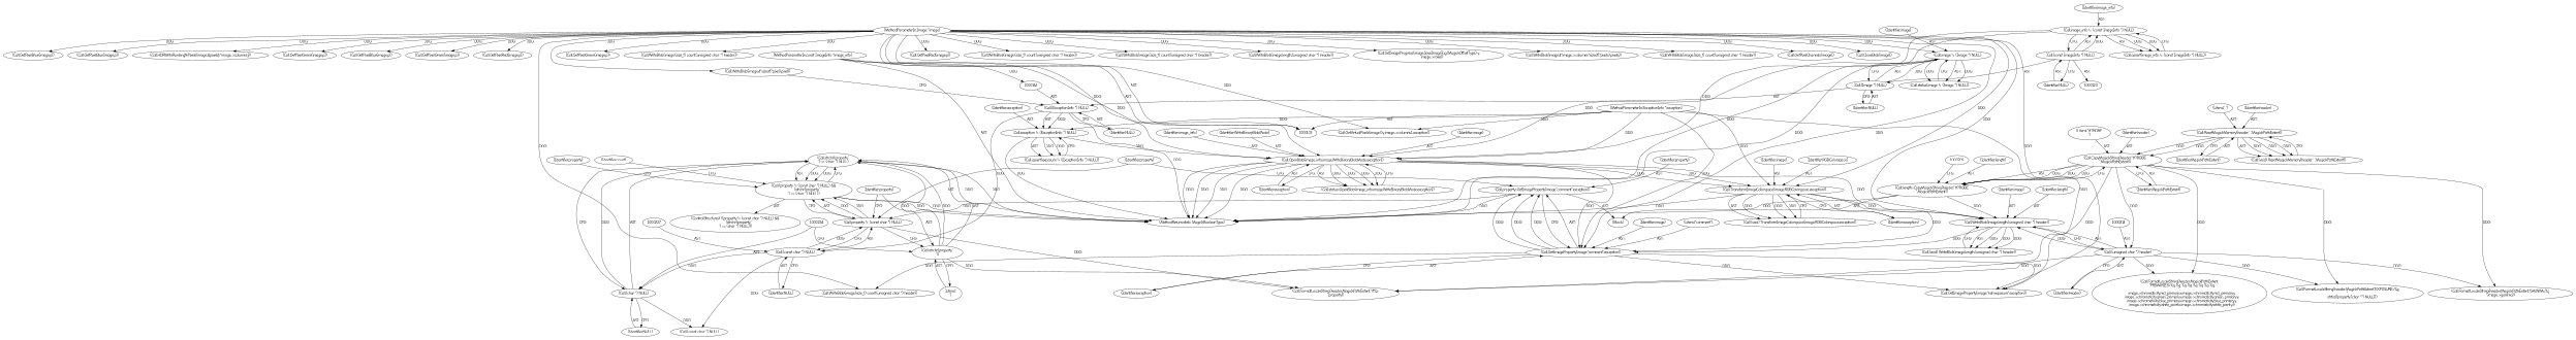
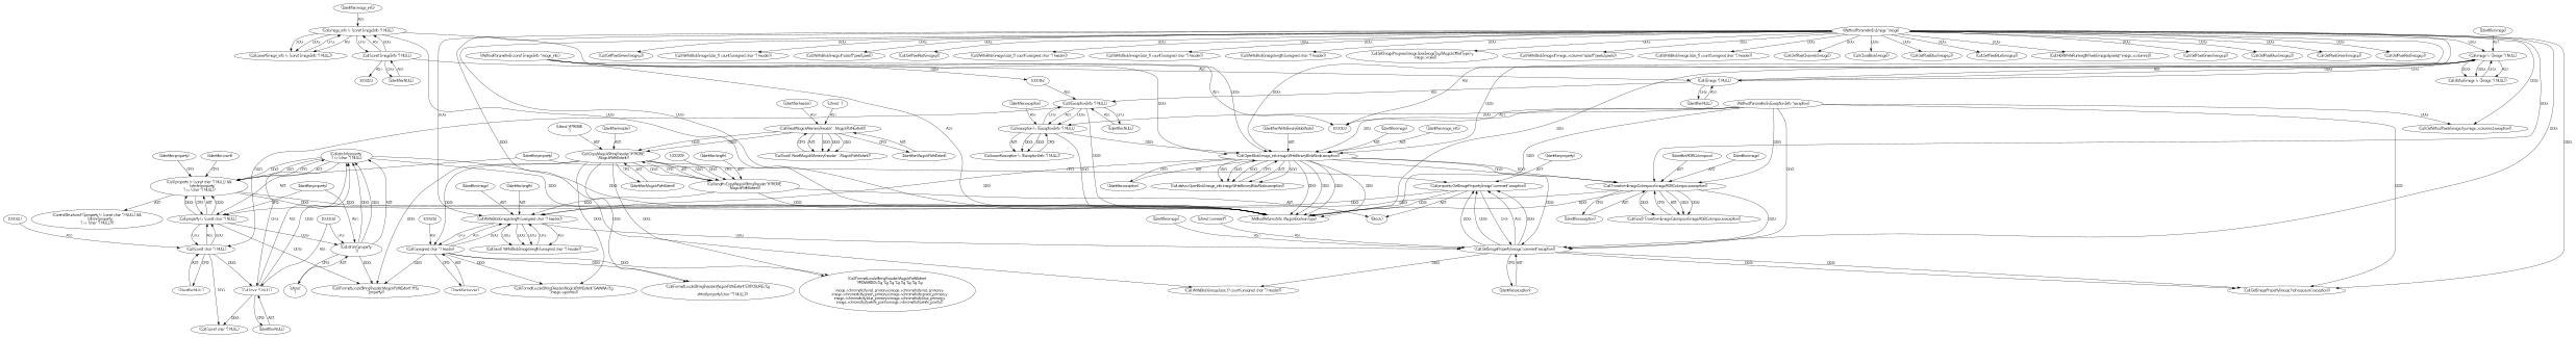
  digraph {
    fontname="Comic Neue"
    node [fontname="Comic Neue"]
    edge [fontname="Comic Neue"]
    n1 [label="(Call,strchr(property,'\n') == (char *) NULL)"]
    n2 [label="(Call,(char *) NULL)"]
    n3 [label="(Call,(property != (const char *) NULL) &&\n      (strchr(property,'\n') == (char *) NULL))"]
    n4 [label="(MethodReturn,static MagickBooleanType)"]
    n5 [label="(Call,(const char *) NULL)"]
    n6 [label="(Identifier,NULL)"]
    n7 [label="(Call,property != (const char *) NULL)"]
    n8 [label="(ControlStructure,if ((property != (const char *) NULL) &&\n      (strchr(property,'\n') == (char *) NULL)))"]
    n9 [label="(Call,strchr(property,'\n'))"]
    n10 [label="(Literal,'\n')"]
    n11 [label="(Call,FormatLocaleString(header,MagickPathExtent,\"#%s\n\",property))"]
    n12 [label="(Call,(const char *) NULL)"]
    n13 [label="(Identifier,NULL)"]
    n14 [label="(Call,property=GetImageProperty(image,\"comment\",exception))"]
    n15 [label="(Call,GetImageProperty(image,\"comment\",exception))"]
    n16 [label="(Block,)"]
    n17 [label="(Call,WriteBlob(image,(size_t) count,(unsigned char *) header))"]
    n18 [label="(Identifier,exception)"]
    n19 [label="(Call,GetImageProperty(image,\"hdr:exposure\",exception))"]
    n20 [label="(Call,WriteBlob(image,length,(unsigned char *) header))"]
    n21 [label="(Call,(unsigned char *) header)"]
    n22 [label="(Call,(void) WriteBlob(image,length,(unsigned char *) header))"]
    n23 [label="(Call,FormatLocaleString(header,MagickPathExtent,\"EXPOSURE=%g\n\",\n        strtod(property,(char **) NULL)))"]
    n24 [label="(Call,FormatLocaleString(header,MagickPathExtent,\"GAMMA=%g\n\",image->gamma))"]
    n25 [label="(Call,FormatLocaleString(header,MagickPathExtent,\n    \"PRIMARIES=%g %g %g %g %g %g %g %g\n\",\n    image->chromaticity.red_primary.x,image->chromaticity.red_primary.y,\n    image->chromaticity.green_primary.x,image->chromaticity.green_primary.y,\n    image->chromaticity.blue_primary.x,image->chromaticity.blue_primary.y,\n    image->chromaticity.white_point.x,image->chromaticity.white_point.y))"]
    n26 [label="(Identifier,header)"]
    n27 [label="(Call,TransformImageColorspace(image,RGBColorspace,exception))"]
    n28 [label="(Identifier,exception)"]
    n29 [label="(Call,(void) TransformImageColorspace(image,RGBColorspace,exception))"]
    n30 [label="(Call,OpenBlob(image_info,image,WriteBinaryBlobMode,exception))"]
    n31 [label="(Identifier,exception)"]
    n32 [label="(Call,status=OpenBlob(image_info,image,WriteBinaryBlobMode,exception))"]
    n33 [label="(Call,image_info != (const ImageInfo *) NULL)"]
    n34 [label="(Call,(const ImageInfo *) NULL)"]
    n35 [label="(Call,assert(image_info != (const ImageInfo *) NULL))"]
    n36 [label="(Call,(Image *) NULL)"]
    n37 [label="(Identifier,NULL)"]
    1000123
    n39 [label="(MethodParameterIn,const ImageInfo *image_info)"]
    1000103
    1000162
    n42 [label="(Call,image != (Image *) NULL)"]
    n43 [label="(Call,(ExceptionInfo *) NULL)"]
    n44 [label="(Identifier,NULL)"]
    n45 [label="(Call,status(image != (Image *) NULL))"]
    n46 [label="(MethodParameterIn,Image *image)"]
    n47 [label="(Call,GetPixelGreen(image,p))"]
    n48 [label="(Call,WriteBlob(image,(size_t) count,(unsigned char *) header))"]
    n49 [label="(Call,WriteBlob(image,4*sizeof(*pixel),pixel))"]
    n50 [label="(Call,GetPixelRed(image,p))"]
    n51 [label="(Call,WriteBlob(image,(size_t) count,(unsigned char *) header))"]
    n52 [label="(Call,WriteBlob(image,(size_t) count,(unsigned char *) header))"]
    n53 [label="(Call,WriteBlob(image,length,(unsigned char *) header))"]
    n54 [label="(Call,SetImageProgress(image,SaveImageTag,(MagickOffsetType) y,\n      image->rows))"]
    n55 [label="(Call,WriteBlob(image,4*image->columns*sizeof(*pixels),pixels))"]
    n56 [label="(Call,WriteBlob(image,(size_t) count,(unsigned char *) header))"]
    n57 [label="(Call,GetPixelChannels(image))"]
    n58 [label="(Call,CloseBlob(image))"]
    n59 [label="(Call,GetPixelBlue(image,p))"]
    n60 [label="(Call,GetVirtualPixels(image,0,y,image->columns,1,exception))"]
    n61 [label="(Call,GetPixelBlue(image,p))"]
    n62 [label="(Call,HDRWriteRunlengthPixels(image,&pixels[i*image->columns]))"]
    n63 [label="(Call,GetPixelGreen(image,p))"]
    n64 [label="(Call,GetPixelBlue(image,p))"]
    n65 [label="(Call,GetPixelGreen(image,p))"]
    n66 [label="(Call,GetPixelRed(image,p))"]
    n67 [label="(Call,exception != (ExceptionInfo *) NULL)"]
    n68 [label="(Identifier,NULL)"]
-   n69 [label="(Call,assert(exposure != (ExceptionInfo *) NULL))"]
+   n69 [label="(Call,assert(exception != (ExceptionInfo *) NULL))"]
    n70 [label="(MethodParameterIn,ExceptionInfo *exception)"]
    n71 [label="(Call,length=CopyMagickString(header,\"#?RGBE\n\",MagickPathExtent))"]
    n72 [label="(Call,CopyMagickString(header,\"#?RGBE\n\",MagickPathExtent))"]
    n73 [label="(Identifier,MagickPathExtent)"]
    n74 [label="(Call,ResetMagickMemory(header,' ',MagickPathExtent))"]
    n75 [label="(Identifier,MagickPathExtent)"]
    n76 [label="(Call,(void) ResetMagickMemory(header,' ',MagickPathExtent))"]
    n77 [label="(Identifier,image)"]
    n78 [label="(Identifier,image)"]
    n79 [label="(Identifier,exception)"]
    n80 [label="(Identifier,image)"]
    n81 [label="(Identifier,property)"]
    n82 [label="(Identifier,property)"]
    n83 [label="(Identifier,image)"]
    n84 [label="(Identifier,length)"]
    n85 [label="(Identifier,image_info)"]
    n86 [label="(Literal,\"#?RGBE\n\")"]
    n87 [label="(Identifier,image)"]
    n88 [label="(Identifier,header)"]
    n89 [label="(Identifier,image_info)"]
    n90 [label="(Identifier,RGBColorspace)"]
    n91 [label="(Identifier,property)"]
    n92 [label="(Identifier,property)"]
    n93 [label="(Identifier,header)"]
    n94 [label="(Identifier,WriteBinaryBlobMode)"]
    n95 [label="(Literal,' ')"]
    n96 [label="(Identifier,length)"]
    n97 [label="(Literal,\"comment\")"]
    n98 [label="(Identifier,count)"]
    1000234
    1000209
    1000214
    1000227
    n1 -> n2 [label="CFG: "]
    n1 -> n3 [label="AST: "]
    n1 -> n3 [label="DDG: "]
    n1 -> n3 [label="DDG: "]
    n1 -> n4 [label="DDG: "]
    n1 -> n4 [label="DDG: "]
    n2 -> n1 [label="AST: "]
    n2 -> n1 [label="DDG: "]
    n2 -> n5 [label="DDG: "]
    n2 -> n6 [label="CFG: "]
    n3 -> n1 [label="CFG: "]
    n3 -> n4 [label="DDG: "]
    n3 -> n4 [label="DDG: "]
    n3 -> n7 [label="CFG: "]
    n3 -> n8 [label="AST: "]
    n6 -> n2 [label="AST: "]
    n7 -> n3 [label="AST: "]
    n7 -> n3 [label="DDG: "]
    n7 -> n3 [label="DDG: "]
-   n7 -> n9 [label="CFG: "]
+   n7 -> n9 [label="DDG: "]
    n7 -> n11 [label="DDG: "]
    n7 -> n12 [label="CFG: "]
    n9 -> n1 [label="AST: "]
    n9 -> n1 [label="DDG: "]
    n9 -> n1 [label="DDG: "]
    n9 -> n10 [label="CFG: "]
    n9 -> n11 [label="DDG: "]
    n10 -> n9 [label="AST: "]
    n12 -> n2 [label="DDG: "]
    n12 -> n5 [label="DDG: "]
    n12 -> n7 [label="AST: "]
    n12 -> n7 [label="DDG: "]
    n12 -> n13 [label="CFG: "]
    n13 -> n12 [label="AST: "]
    n14 -> n4 [label="DDG: "]
    n14 -> n7 [label="DDG: "]
    n14 -> n15 [label="CFG: "]
    n14 -> n16 [label="AST: "]
    n15 -> n14 [label="AST: "]
    n15 -> n14 [label="DDG: "]
    n15 -> n14 [label="DDG: "]
    n15 -> n14 [label="DDG: "]
    n15 -> n17 [label="DDG: "]
    n15 -> n18 [label="CFG: "]
    n15 -> n19 [label="DDG: "]
    n15 -> n19 [label="DDG: "]
    n18 -> n15 [label="AST: "]
    n20 -> n15 [label="DDG: "]
    n20 -> n21 [label="CFG: "]
    n20 -> n22 [label="AST: "]
    n20 -> n22 [label="DDG: "]
    n20 -> n22 [label="DDG: "]
    n20 -> n22 [label="DDG: "]
    n21 -> n11 [label="DDG: "]
    n21 -> n20 [label="AST: "]
    n21 -> n20 [label="DDG: "]
    n21 -> n23 [label="DDG: "]
    n21 -> n24 [label="DDG: "]
    n21 -> n25 [label="DDG: "]
    n21 -> n26 [label="CFG: "]
    n22 -> n20 [label="CFG: "]
    n26 -> n21 [label="AST: "]
    n27 -> n4 [label="DDG: "]
    n27 -> n15 [label="DDG: "]
    n27 -> n20 [label="DDG: "]
    n27 -> n28 [label="CFG: "]
    n27 -> n29 [label="AST: "]
    n27 -> n29 [label="DDG: "]
    n27 -> n29 [label="DDG: "]
    n27 -> n29 [label="DDG: "]
    n28 -> n27 [label="AST: "]
    n29 -> n27 [label="CFG: "]
    n30 -> n4 [label="DDG: "]
    n30 -> n4 [label="DDG: "]
    n30 -> n4 [label="DDG: "]
    n30 -> n4 [label="DDG: "]
    n30 -> n15 [label="DDG: "]
    n30 -> n20 [label="DDG: "]
    n30 -> n27 [label="DDG: "]
    n30 -> n27 [label="DDG: "]
    n30 -> n31 [label="CFG: "]
    n30 -> n32 [label="AST: "]
    n30 -> n32 [label="DDG: "]
    n30 -> n32 [label="DDG: "]
    n30 -> n32 [label="DDG: "]
    n30 -> n32 [label="DDG: "]
    n31 -> n30 [label="AST: "]
    n32 -> n30 [label="CFG: "]
    n33 -> n4 [label="DDG: "]
    n33 -> n30 [label="DDG: "]
    n33 -> n34 [label="CFG: "]
    n33 -> n35 [label="AST: "]
    n33 -> n35 [label="DDG: "]
    n33 -> n35 [label="DDG: "]
    n34 -> n33 [label="AST: "]
    n34 -> n33 [label="DDG: "]
    n34 -> n36 [label="AST: "]
    n34 -> n37 [label="CFG: "]
    n34 -> 1000123 [label="AST: "]
    n35 -> n33 [label="CFG: "]
    n36 -> n42 [label="AST: "]
    n36 -> n42 [label="DDG: "]
    n36 -> n43 [label="AST: "]
    n36 -> n44 [label="CFG: "]
    n37 -> n34 [label="AST: "]
    n39 -> n4 [label="AST: "]
    n39 -> n30 [label="DDG: "]
    n39 -> 1000103 [label="AST: "]
    n39 -> 1000162 [label="DDG: "]
    1000162 -> n43 [label="AST: "]
    n42 -> n4 [label="DDG: "]
    n42 -> n30 [label="DDG: "]
    n42 -> n36 [label="CFG: "]
    n42 -> n45 [label="AST: "]
    n42 -> n45 [label="DDG: "]
    n42 -> n45 [label="DDG: "]
    n43 -> n4 [label="DDG: "]
    n43 -> n12 [label="DDG: "]
    n43 -> n67 [label="AST: "]
    n43 -> n67 [label="DDG: "]
    n43 -> n68 [label="CFG: "]
    n44 -> n36 [label="AST: "]
    n45 -> n42 [label="CFG: "]
+   n46 -> n4 [label="DDG: "]
    n46 -> n15 [label="DDG: "]
    n46 -> n17 [label="DDG: "]
    n46 -> n19 [label="DDG: "]
    n46 -> n20 [label="DDG: "]
    n46 -> n27 [label="DDG: "]
    n46 -> n30 [label="DDG: "]
    n46 -> 1000103 [label="AST: "]
    n46 -> n42 [label="DDG: "]
    n46 -> n47 [label="DDG: "]
    n46 -> n48 [label="DDG: "]
    n46 -> n49 [label="DDG: "]
    n46 -> n50 [label="DDG: "]
    n46 -> n51 [label="DDG: "]
    n46 -> n52 [label="DDG: "]
    n46 -> n53 [label="DDG: "]
    n46 -> n54 [label="DDG: "]
    n46 -> n55 [label="DDG: "]
    n46 -> n56 [label="DDG: "]
    n46 -> n57 [label="DDG: "]
    n46 -> n58 [label="DDG: "]
    n46 -> n59 [label="DDG: "]
    n46 -> n60 [label="DDG: "]
    n46 -> n61 [label="DDG: "]
    n46 -> n62 [label="DDG: "]
    n46 -> n63 [label="DDG: "]
    n46 -> n64 [label="DDG: "]
    n46 -> n65 [label="DDG: "]
    n46 -> n66 [label="DDG: "]
    n67 -> n4 [label="DDG: "]
    n67 -> n30 [label="DDG: "]
-   n49 -> n43 [label="CFG: "]
+   n67 -> n43 [label="CFG: "]
    n67 -> n69 [label="AST: "]
    n67 -> n69 [label="DDG: "]
    n67 -> n69 [label="DDG: "]
    n68 -> n43 [label="AST: "]
    n69 -> n67 [label="CFG: "]
+   n70 -> n4 [label="DDG: "]
    n70 -> n15 [label="DDG: "]
    n70 -> n19 [label="DDG: "]
    n70 -> n27 [label="DDG: "]
    n70 -> n30 [label="DDG: "]
    n70 -> 1000103 [label="AST: "]
    n70 -> n60 [label="DDG: "]
    n70 -> n67 [label="DDG: "]
    n71 -> n4 [label="DDG: "]
    n71 -> n16 [label="AST: "]
    n71 -> n20 [label="DDG: "]
    n71 -> n72 [label="CFG: "]
    n72 -> n11 [label="DDG: "]
    n72 -> n21 [label="DDG: "]
    n72 -> n23 [label="DDG: "]
    n72 -> n24 [label="DDG: "]
    n72 -> n25 [label="DDG: "]
    n72 -> n71 [label="AST: "]
    n72 -> n71 [label="DDG: "]
    n72 -> n71 [label="DDG: "]
    n72 -> n71 [label="DDG: "]
    n72 -> n73 [label="CFG: "]
    n73 -> n72 [label="AST: "]
    n74 -> n72 [label="DDG: "]
    n74 -> n72 [label="DDG: "]
    n74 -> n75 [label="CFG: "]
    n74 -> n76 [label="AST: "]
    n74 -> n76 [label="DDG: "]
    n74 -> n76 [label="DDG: "]
    n74 -> n76 [label="DDG: "]
    n75 -> n74 [label="AST: "]
    n76 -> n74 [label="CFG: "]
    n77 -> n15 [label="AST: "]
    n78 -> n20 [label="AST: "]
    n79 -> n67 [label="AST: "]
    n80 -> n30 [label="AST: "]
    n81 -> n7 [label="CFG: "]
    n81 -> n9 [label="AST: "]
    n82 -> n7 [label="AST: "]
    n82 -> n14 [label="CFG: "]
    n83 -> n27 [label="AST: "]
    n84 -> n20 [label="AST: "]
    n85 -> n30 [label="AST: "]
    n86 -> n72 [label="AST: "]
    n87 -> n42 [label="AST: "]
    n88 -> n72 [label="AST: "]
    n89 -> n33 [label="AST: "]
    n90 -> n27 [label="AST: "]
    n91 -> n14 [label="AST: "]
    n92 -> n3 [label="CFG: "]
    n93 -> n74 [label="AST: "]
    n94 -> n30 [label="AST: "]
    n95 -> n74 [label="AST: "]
    n96 -> n71 [label="AST: "]
    n97 -> n15 [label="AST: "]
    n98 -> n3 [label="CFG: "]
    1000234 -> n2 [label="AST: "]
    1000234 -> n9 [label="CFG: "]
    1000209 -> n71 [label="CFG: "]
    1000214 -> n21 [label="AST: "]
    1000227 -> n12 [label="AST: "]
  }
